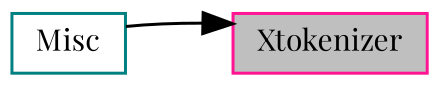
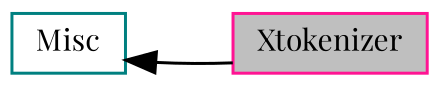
  digraph {
    rankdir=LR
    fontname="Playfair Display"
    node [fontname="Playfair Display" fontsize=10 shape=record style=filled]
    n1 [color=teal fillcolor=white height=0.2 label=Misc width=0.4]
    n2 [color=deeppink fillcolor=grey75 fontcolor=black height=0.2 label=Xtokenizer width=0.4]
-   n2 -> n1 [dir=back fontname="Playfair Display" fontsize=10 labelfontname=Helvetica labelfontsize=10 shape=plaintext style=solid]
+   n1 -> n2 [dir=back fontname="Playfair Display" fontsize=10 labelfontname=Helvetica labelfontsize=10 shape=plaintext style=solid]
  }
